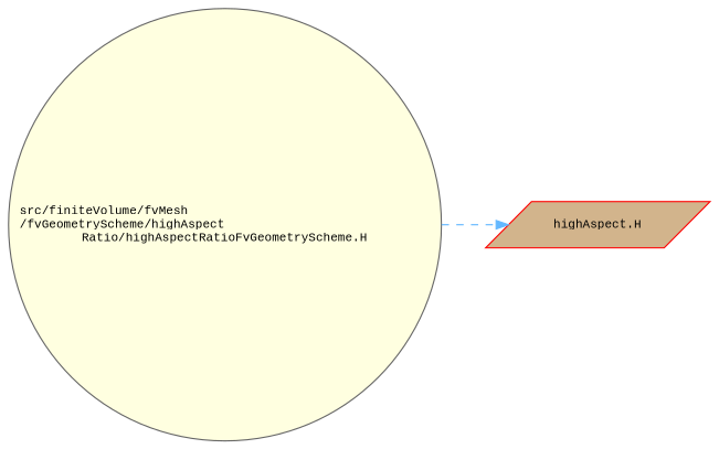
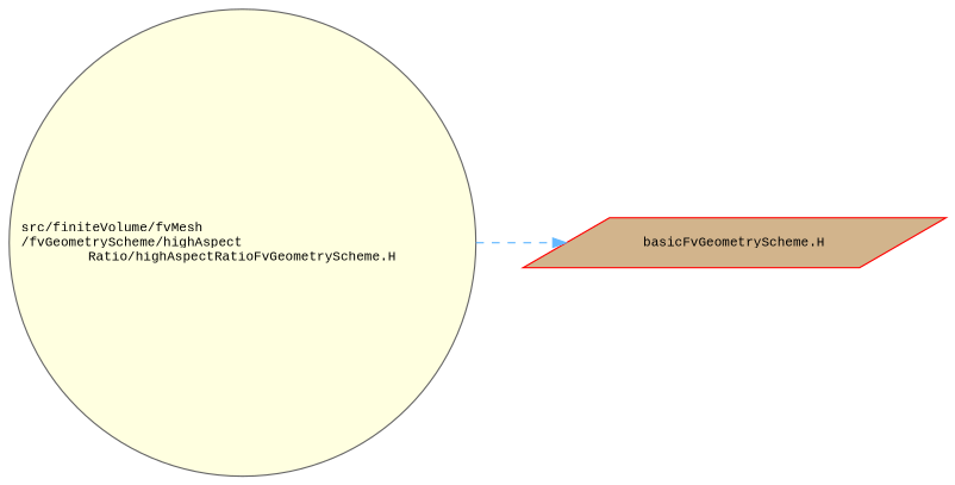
  digraph {
    rankdir=LR
    fontname="Liberation Mono"
    node [fontname="Liberation Mono" fontsize=10 style=filled]
    n1 [color=gray40 fillcolor=lightyellow fontcolor=black height=0.2 label="src/finiteVolume/fvMesh\l/fvGeometryScheme/highAspect\lRatio/highAspectRatioFvGeometryScheme.H" shape=circle width=0.4]
-   n2 [color=red fillcolor=tan height=0.2 label="highAspect.H" shape=parallelogram width=0.4]
+   n2 [color=red fillcolor=tan height=0.2 label="basicFvGeometryScheme.H" shape=parallelogram width=0.4]
    n1 -> n2 [color=steelblue1 fontname="Liberation Mono" fontsize=10 labelfontname=Helvetica labelfontsize=10 style=dashed]
  }
